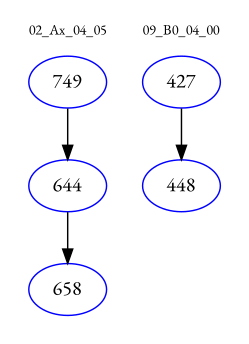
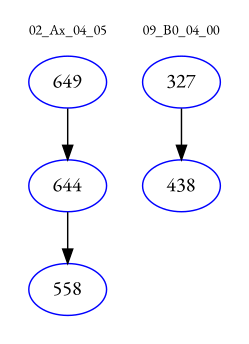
  digraph {
    fontname="EB Garamond"
    node [color=blue fontname="EB Garamond"]
    edge [color=black fontname="EB Garamond"]
-   n1 [label=749]
+   n1 [label=649]
    n2 [label=644]
-   n3 [label=658]
-   n4 [label=427]
-   n5 [label=448]
+   n3 [label=558]
+   n4 [label=327]
+   n5 [label=438]
    subgraph cluster_1 {
      color=white
      fontsize=10
      label="02_Ax_04_05"
      n1
      n2
      n3
    }
    subgraph cluster_2 {
      color=white
      fontsize=10
      label="09_B0_04_00"
      n4
      n5
    }
    n1 -> n2
    n2 -> n3
    n4 -> n5
  }
